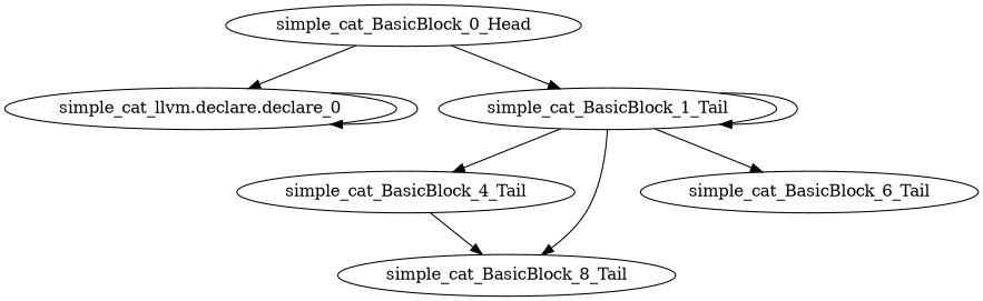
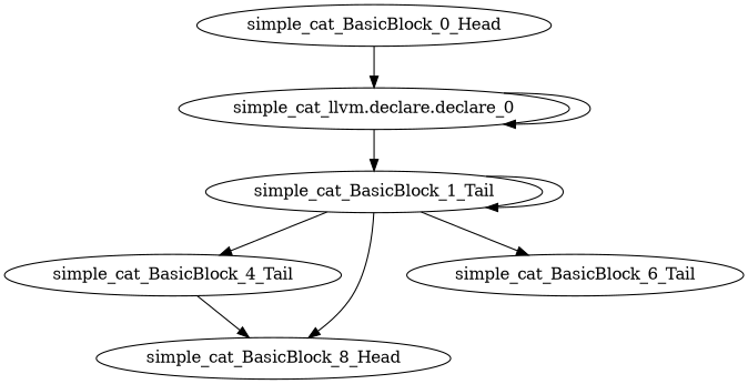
  digraph {
    n1 [label="simple_cat_llvm.declare.declare_0"]
    simple_cat_BasicBlock_0_Head
    simple_cat_BasicBlock_1_Tail
    simple_cat_BasicBlock_4_Tail
-   simple_cat_BasicBlock_8_Tail
+   simple_cat_BasicBlock_8_Tail [label=simple_cat_BasicBlock_8_Head]
    simple_cat_BasicBlock_6_Tail
    n1 -> n1
-   simple_cat_BasicBlock_0_Head -> simple_cat_BasicBlock_1_Tail
+   n1 -> simple_cat_BasicBlock_1_Tail
    simple_cat_BasicBlock_0_Head -> n1
    simple_cat_BasicBlock_1_Tail -> simple_cat_BasicBlock_1_Tail
    simple_cat_BasicBlock_1_Tail -> simple_cat_BasicBlock_4_Tail
    simple_cat_BasicBlock_1_Tail -> simple_cat_BasicBlock_8_Tail
    simple_cat_BasicBlock_1_Tail -> simple_cat_BasicBlock_6_Tail
    simple_cat_BasicBlock_4_Tail -> simple_cat_BasicBlock_8_Tail
  }
